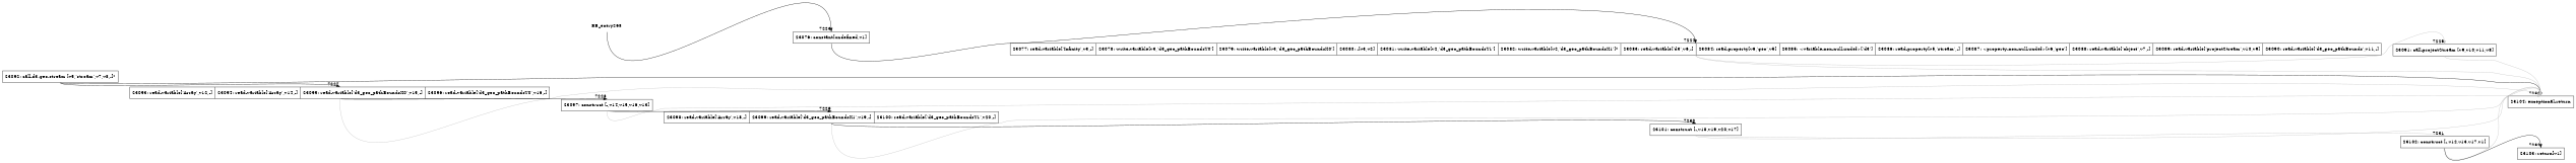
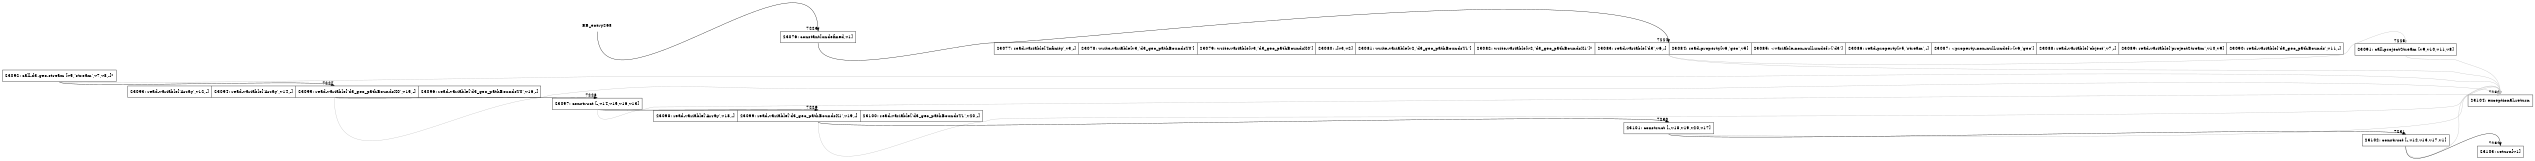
  digraph {
    rankdir=LR
    node [shape=record]
    edge [headport=n tailport=s color=gray]
    n1 [label=BB_entry268 shape=none]
    n2 [label="{23076: constant[undefined,v1]}"]
    n3 [label="{23077: read-variable['Infinity',v3,-]|23078: write-variable[v3,'d3_geo_pathBoundsY0']|23079: write-variable[v3,'d3_geo_pathBoundsX0']|23080: -[v3,v2]|23081: write-variable[v2,'d3_geo_pathBoundsY1']|23082: write-variable[v2,'d3_geo_pathBoundsX1']*|23083: read-variable['d3',v6,-]|23084: read-property[v6,'geo',v5]|23085: \<variable-non-null-undef\>['d3']|23086: read-property[v5,'stream',-]|23087: \<property-non-null-undef\>[v6,'geo']|23088: read-variable['object',v7,-]|23089: read-variable['projectStream',v10,v9]|23090: read-variable['d3_geo_pathBounds',v11,-]}"]
    n4 [label="{23091: call-projectStream [v9,v10,v11,v8]}"]
    n5 [label="{23104: exceptional-return}"]
    n6 [label="{23092: call-d3.geo.stream [v5,'stream',v7,v8,-]*}"]
    n7 [label="{23093: read-variable['Array',v12,-]|23094: read-variable['Array',v14,-]|23095: read-variable['d3_geo_pathBoundsX0',v15,-]|23096: read-variable['d3_geo_pathBoundsY0',v16,-]}"]
    n8 [label="{23097: construct [-,v14,v15,v16,v13]}"]
    n9 [label="{23098: read-variable['Array',v18,-]|23099: read-variable['d3_geo_pathBoundsX1',v19,-]|23100: read-variable['d3_geo_pathBoundsY1',v20,-]}"]
    n10 [label="{23101: construct [-,v18,v19,v20,v17]}"]
    n11 [label="{23102: construct [-,v12,v13,v17,v1]}"]
    n12 [label="{23103: return[v1]}"]
    n1 -> n2 [headlabel="    7223" color=""]
    n2 -> n3 [headlabel="      7224" color=""]
    n3 -> n4 [headlabel="      7225"]
    n3 -> n5 [headlabel="      7233"]
    n4 -> n5
-   n6 -> n5 [color=black]
+   n6 -> n5
    n6 -> n7 [headlabel="      7227" color=""]
    n7 -> n5
    n7 -> n8 [headlabel="      7228" color=""]
    n8 -> n5
    n8 -> n9 [headlabel="      7229" color=""]
    n9 -> n5
    n9 -> n10 [headlabel="      7230" color=""]
    n10 -> n5
-   n10 -> n11 [headlabel="      7231"]
+   n10 -> n11 [headlabel="      7231" color=""]
    n11 -> n5
    n11 -> n12 [headlabel="      7232" color=""]
  }
